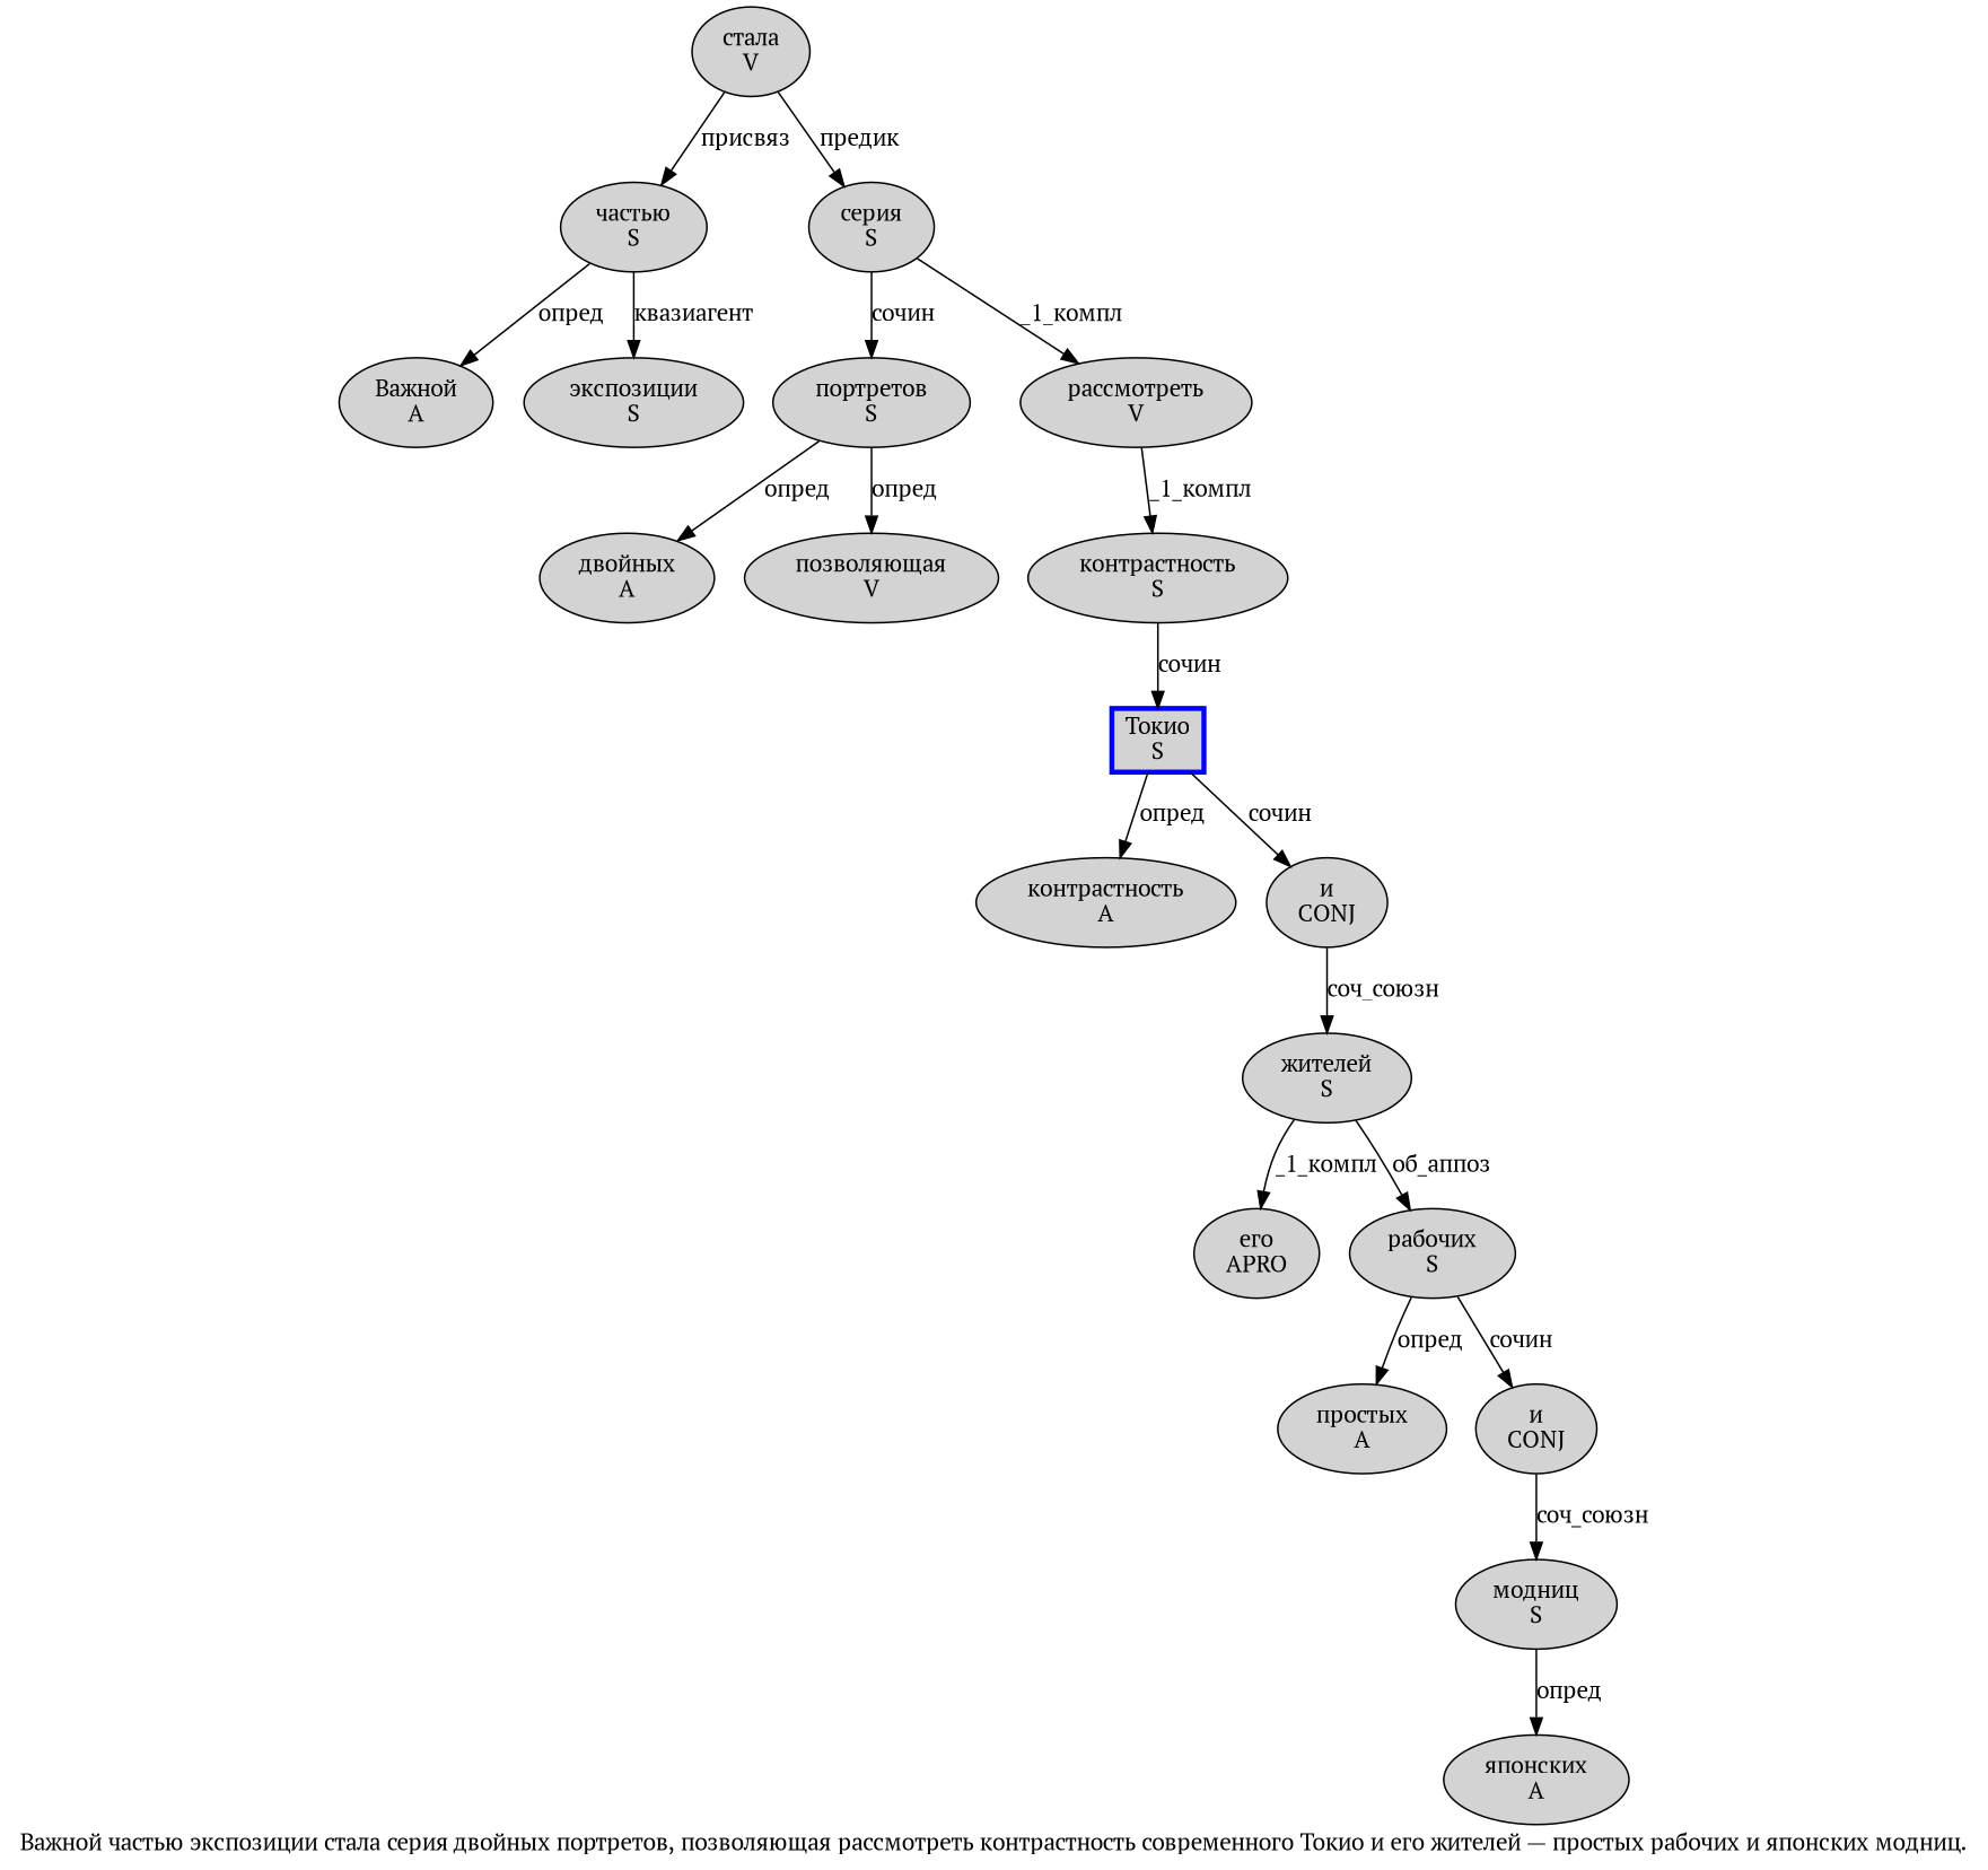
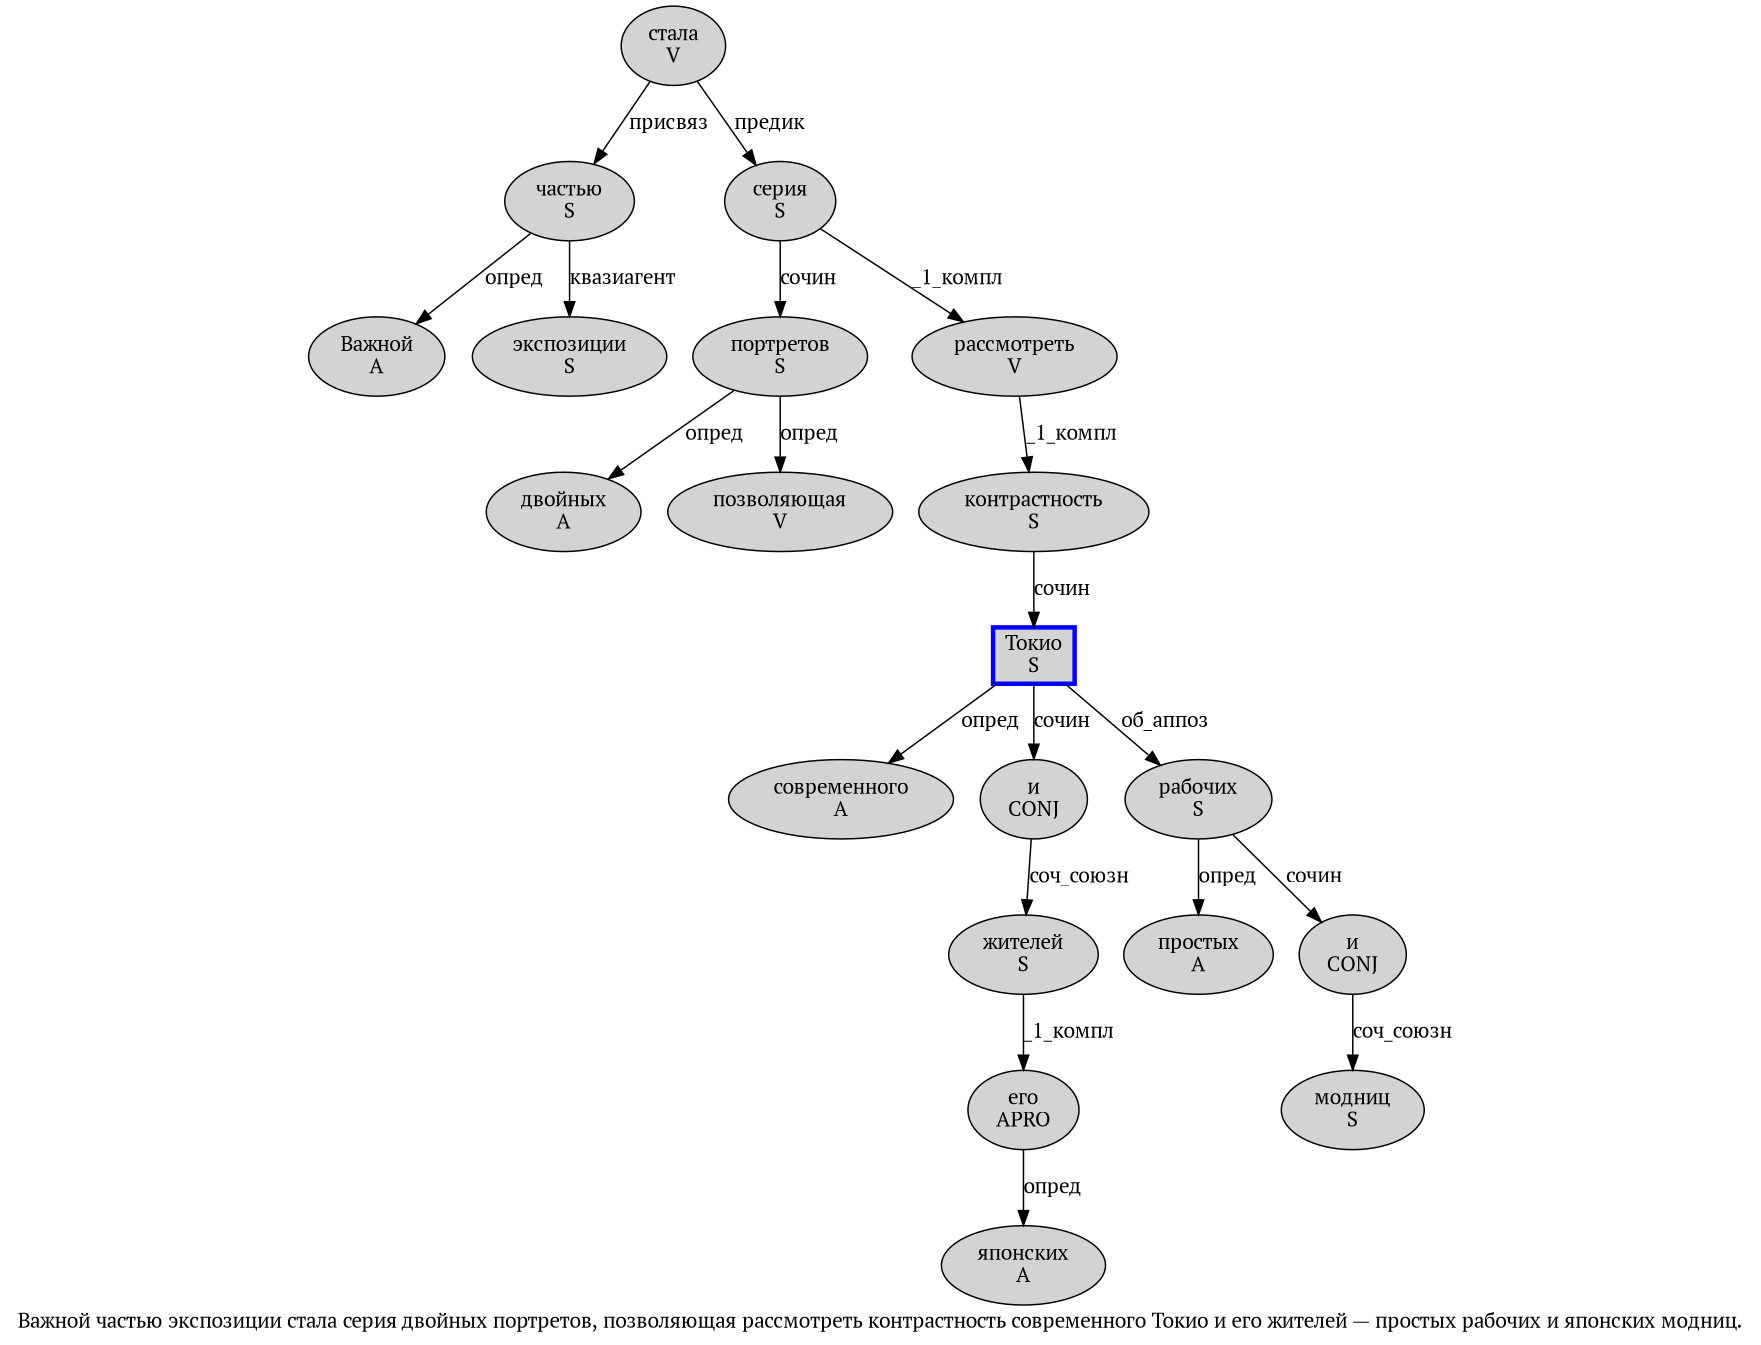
  digraph {
    fontname="PT Serif"
    label="Важной частью экспозиции стала серия двойных портретов, позволяющая рассмотреть контрастность современного Токио и его жителей — простых рабочих и японских модниц."
    node [fillcolor=lightgray fontname="PT Serif" penwidth=1 shape=ellipse style=filled]
    edge [fontname="PT Serif"]
    n1 [label="Важной\nA"]
    n2 [label="частью\nS"]
    n3 [label="экспозиции\nS"]
    n4 [label="стала\nV"]
    n5 [label="серия\nS"]
    n6 [label="портретов\nS"]
    n7 [label="рассмотреть\nV"]
    n8 [label="двойных\nA"]
    n9 [label="позволяющая\nV"]
    n10 [label="контрастность\nS"]
    n11 [color=blue label="Токио\nS" penwidth=3 shape=box]
-   n12 [label="контрастность\nA"]
+   n12 [label="современного\nA"]
    n13 [label="и\nCONJ"]
    n14 [label="жителей\nS"]
    n15 [label="его\nAPRO"]
    n16 [label="рабочих\nS"]
    n17 [label="простых\nA"]
    n18 [label="и\nCONJ"]
    n19 [label="модниц\nS"]
    n20 [label="японских\nA"]
    n2 -> n1 [label="опред"]
    n2 -> n3 [label="квазиагент"]
    n4 -> n2 [label="присвяз"]
    n4 -> n5 [label="предик"]
    n5 -> n6 [label="сочин"]
    n5 -> n7 [label="_1_компл"]
    n6 -> n8 [label="опред"]
    n6 -> n9 [label="опред"]
    n7 -> n10 [label="_1_компл"]
    n10 -> n11 [label="сочин"]
    n11 -> n12 [label="опред"]
    n11 -> n13 [label="сочин"]
    n13 -> n14 [label="соч_союзн"]
    n14 -> n15 [label="_1_компл"]
-   n14 -> n16 [label="об_аппоз"]
+   n11 -> n16 [label="об_аппоз"]
    n16 -> n17 [label="опред"]
    n16 -> n18 [label="сочин"]
    n18 -> n19 [label="соч_союзн"]
-   n19 -> n20 [label="опред"]
+   n15 -> n20 [label="опред"]
  }
